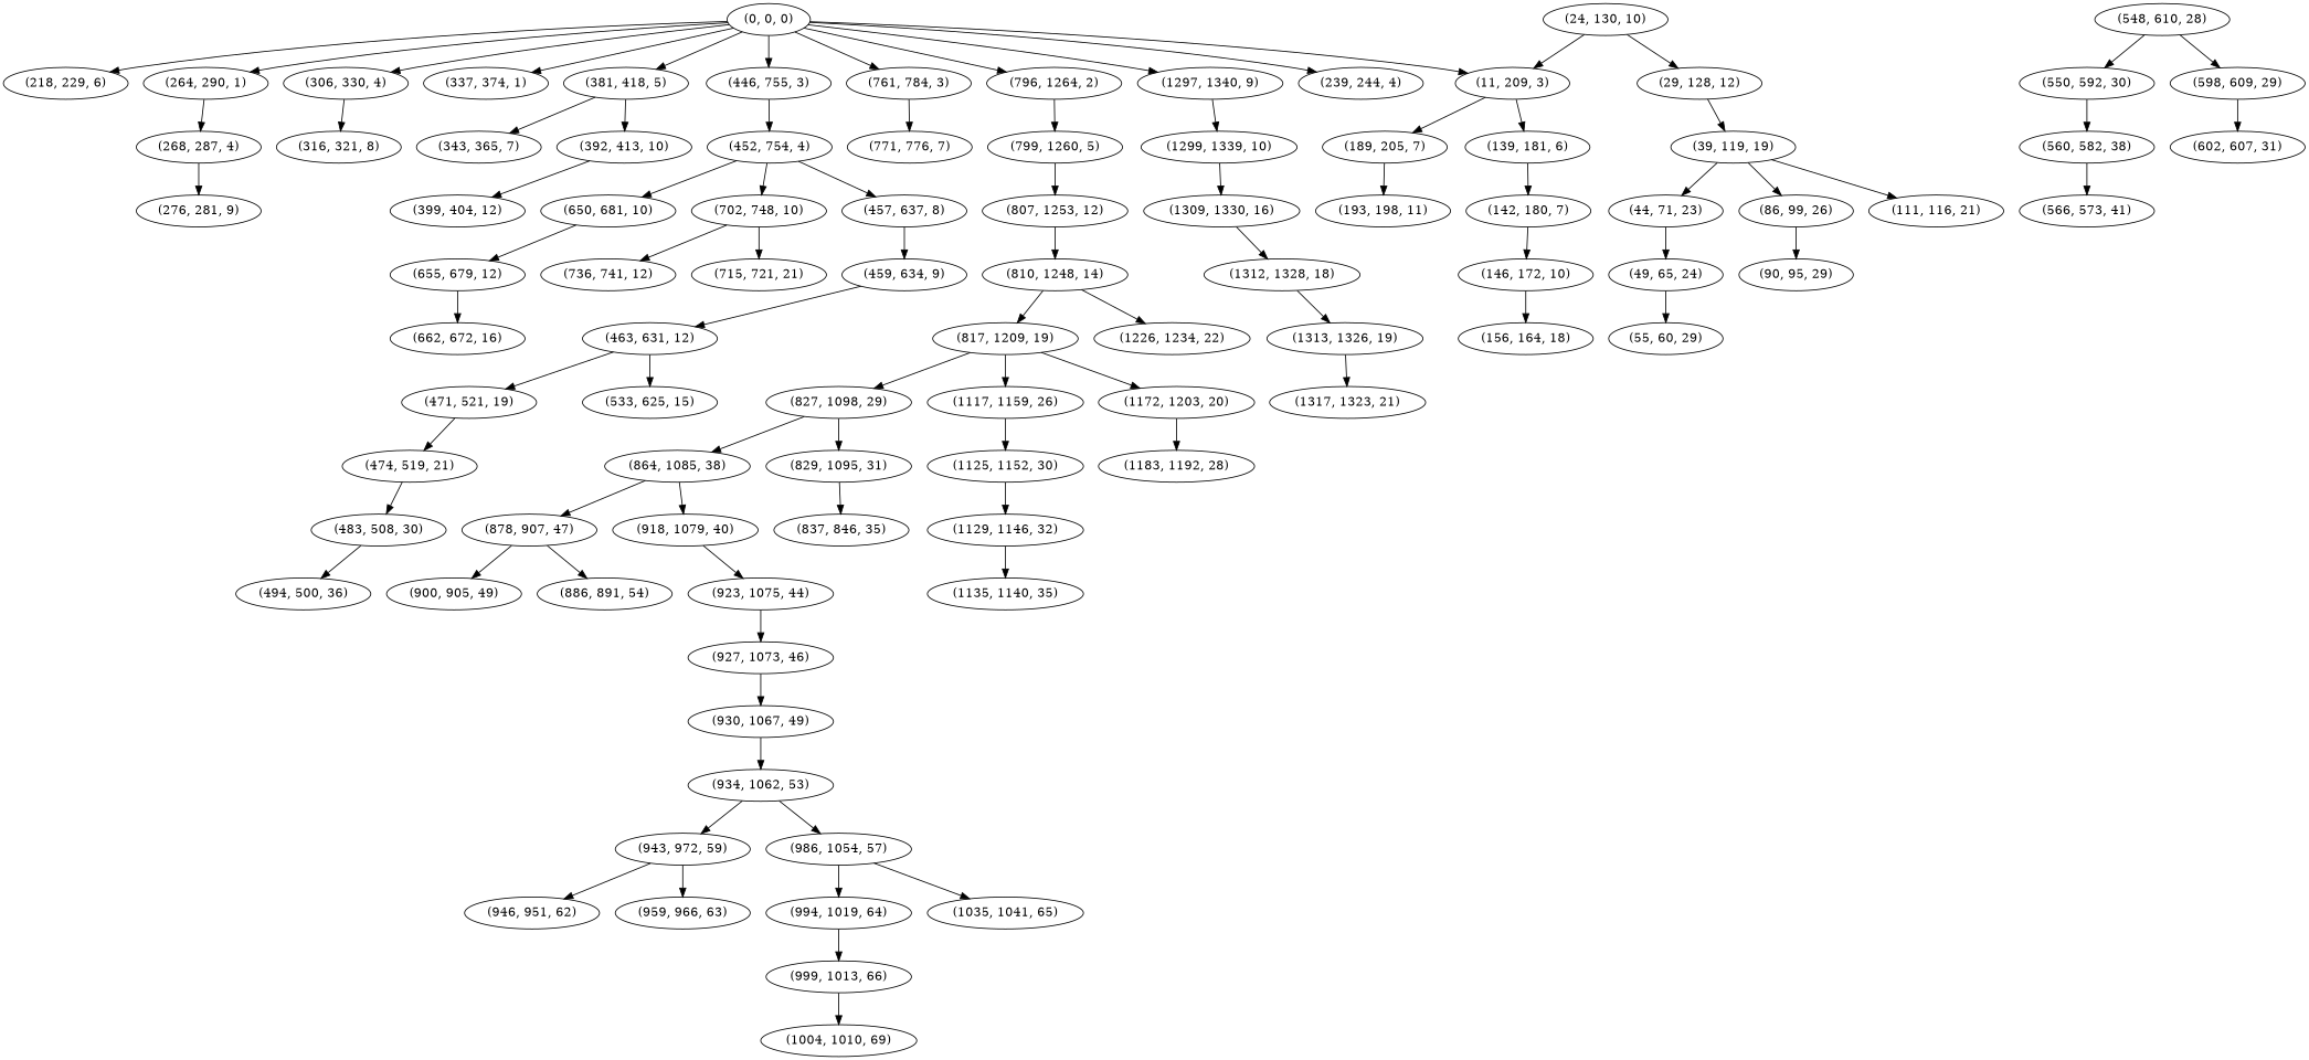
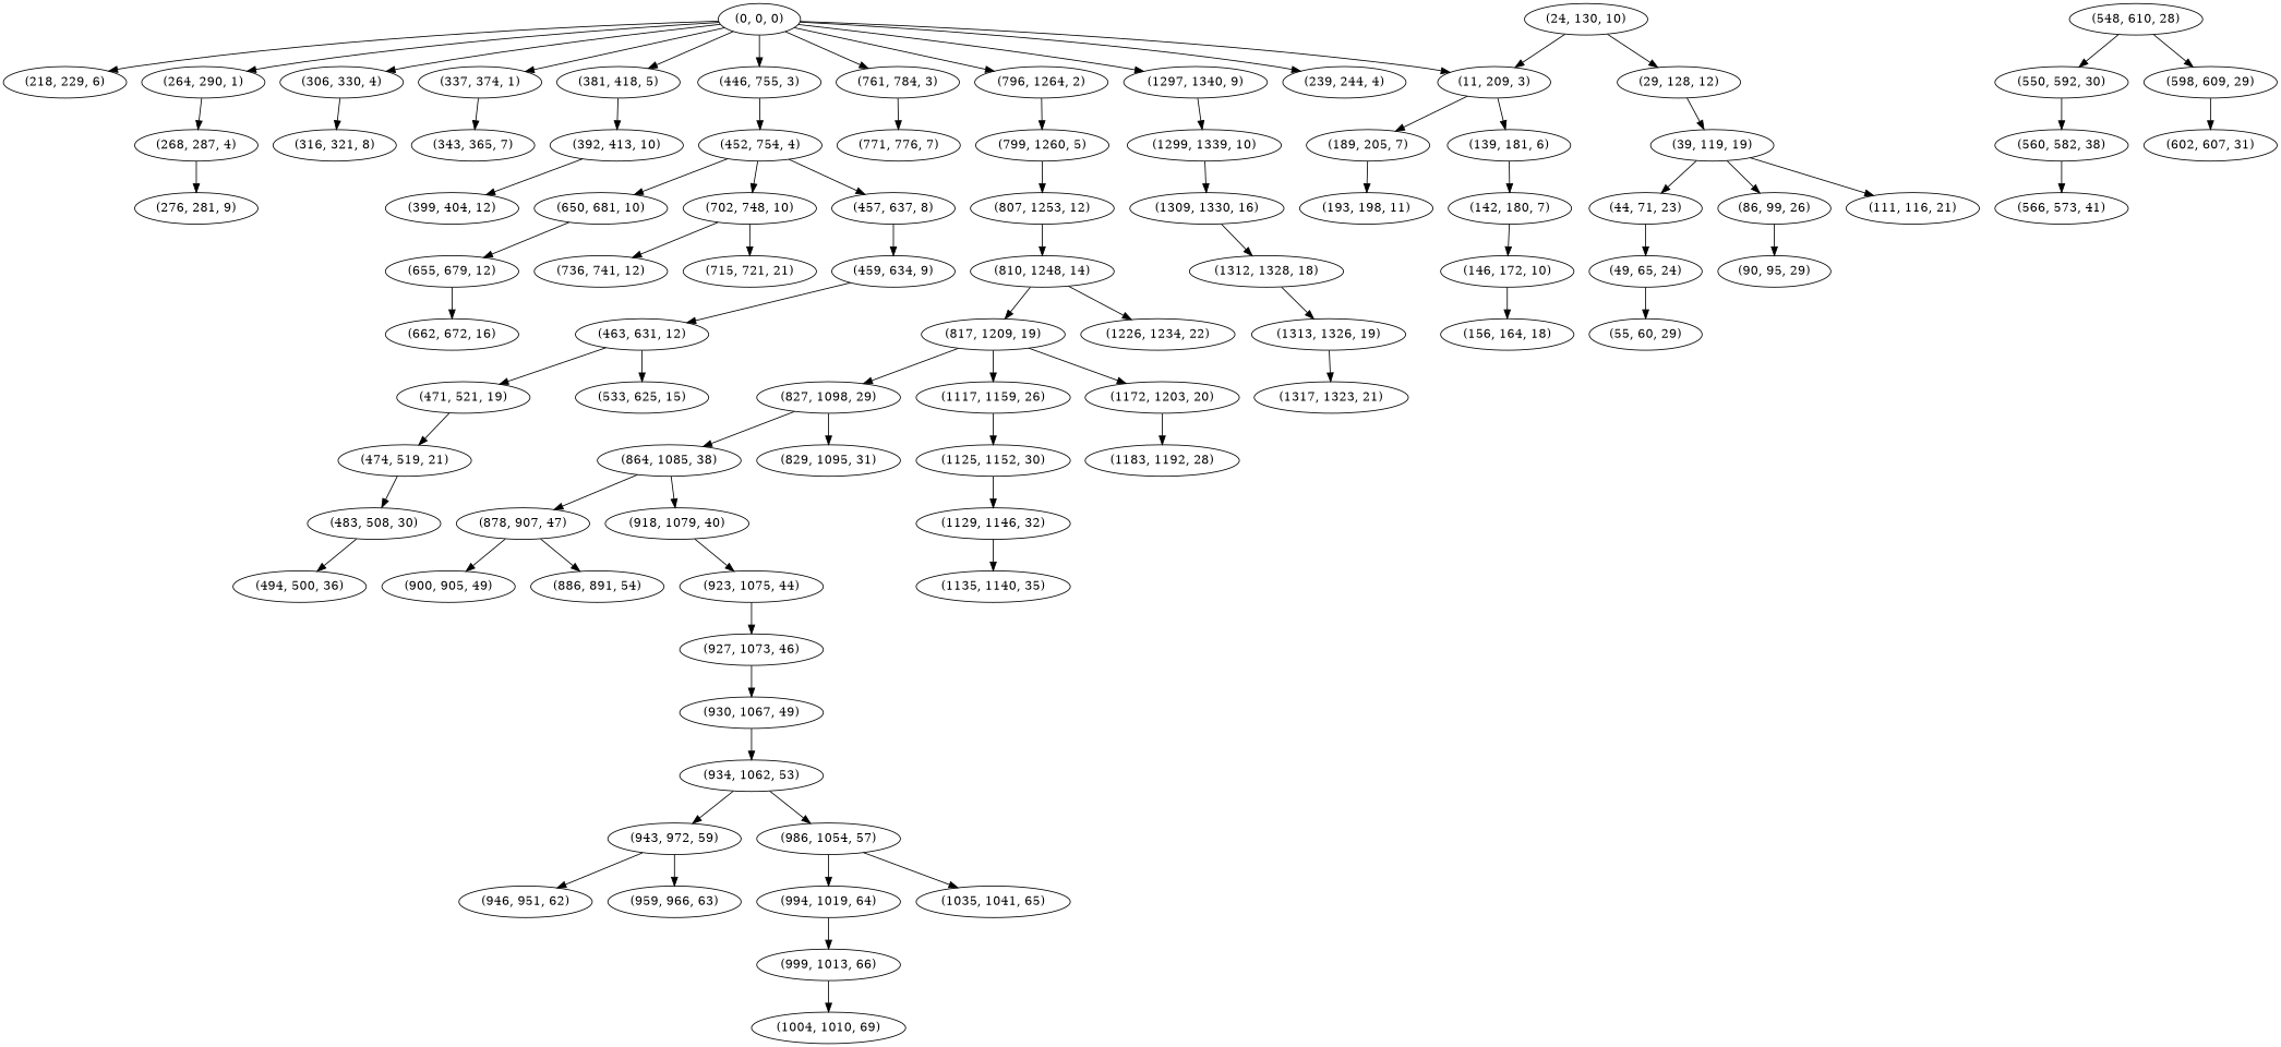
  digraph {
    "(0, 0, 0)"
    "(11, 209, 3)"
    "(218, 229, 6)"
    "(239, 244, 4)"
    "(264, 290, 1)"
    "(306, 330, 4)"
    "(337, 374, 1)"
    "(381, 418, 5)"
    "(446, 755, 3)"
    "(761, 784, 3)"
    "(796, 1264, 2)"
    "(1297, 1340, 9)"
    "(139, 181, 6)"
    "(189, 205, 7)"
    "(268, 287, 4)"
    "(316, 321, 8)"
    "(343, 365, 7)"
    "(392, 413, 10)"
    "(452, 754, 4)"
    "(771, 776, 7)"
    "(799, 1260, 5)"
    "(1299, 1339, 10)"
    "(24, 130, 10)"
    "(29, 128, 12)"
    "(142, 180, 7)"
    "(193, 198, 11)"
    "(39, 119, 19)"
    "(44, 71, 23)"
    "(86, 99, 26)"
    "(111, 116, 21)"
    "(49, 65, 24)"
    "(90, 95, 29)"
    "(55, 60, 29)"
    "(146, 172, 10)"
    "(156, 164, 18)"
    "(276, 281, 9)"
    "(399, 404, 12)"
    "(457, 637, 8)"
    "(650, 681, 10)"
    "(702, 748, 10)"
    "(459, 634, 9)"
    "(655, 679, 12)"
    "(715, 721, 21)"
    "(736, 741, 12)"
    "(463, 631, 12)"
    "(471, 521, 19)"
    "(533, 625, 15)"
    "(474, 519, 21)"
    "(483, 508, 30)"
    "(494, 500, 36)"
    "(548, 610, 28)"
    "(550, 592, 30)"
    "(598, 609, 29)"
    "(560, 582, 38)"
    "(602, 607, 31)"
    "(566, 573, 41)"
    "(662, 672, 16)"
    "(807, 1253, 12)"
    "(810, 1248, 14)"
    "(817, 1209, 19)"
    "(1226, 1234, 22)"
    "(827, 1098, 29)"
    "(1117, 1159, 26)"
    "(1172, 1203, 20)"
    "(829, 1095, 31)"
    "(864, 1085, 38)"
    "(1125, 1152, 30)"
    "(1183, 1192, 28)"
-   "(837, 846, 35)"
    "(878, 907, 47)"
    "(918, 1079, 40)"
    "(886, 891, 54)"
    "(900, 905, 49)"
    "(923, 1075, 44)"
    "(927, 1073, 46)"
    "(930, 1067, 49)"
    "(934, 1062, 53)"
    "(943, 972, 59)"
    "(986, 1054, 57)"
    "(946, 951, 62)"
    "(959, 966, 63)"
    "(994, 1019, 64)"
    "(1035, 1041, 65)"
    "(999, 1013, 66)"
    "(1004, 1010, 69)"
    "(1129, 1146, 32)"
    "(1135, 1140, 35)"
    "(1309, 1330, 16)"
    "(1312, 1328, 18)"
    "(1313, 1326, 19)"
    "(1317, 1323, 21)"
    "(0, 0, 0)" -> "(11, 209, 3)"
    "(0, 0, 0)" -> "(218, 229, 6)"
    "(0, 0, 0)" -> "(239, 244, 4)"
    "(0, 0, 0)" -> "(264, 290, 1)"
    "(0, 0, 0)" -> "(306, 330, 4)"
    "(0, 0, 0)" -> "(337, 374, 1)"
    "(0, 0, 0)" -> "(381, 418, 5)"
    "(0, 0, 0)" -> "(446, 755, 3)"
    "(0, 0, 0)" -> "(761, 784, 3)"
    "(0, 0, 0)" -> "(796, 1264, 2)"
    "(0, 0, 0)" -> "(1297, 1340, 9)"
    "(11, 209, 3)" -> "(139, 181, 6)"
    "(11, 209, 3)" -> "(189, 205, 7)"
    "(264, 290, 1)" -> "(268, 287, 4)"
    "(306, 330, 4)" -> "(316, 321, 8)"
-   "(381, 418, 5)" -> "(343, 365, 7)"
+   "(337, 374, 1)" -> "(343, 365, 7)"
    "(381, 418, 5)" -> "(392, 413, 10)"
    "(446, 755, 3)" -> "(452, 754, 4)"
    "(761, 784, 3)" -> "(771, 776, 7)"
    "(796, 1264, 2)" -> "(799, 1260, 5)"
    "(1297, 1340, 9)" -> "(1299, 1339, 10)"
    "(139, 181, 6)" -> "(142, 180, 7)"
    "(189, 205, 7)" -> "(193, 198, 11)"
    "(268, 287, 4)" -> "(276, 281, 9)"
    "(392, 413, 10)" -> "(399, 404, 12)"
    "(452, 754, 4)" -> "(457, 637, 8)"
    "(452, 754, 4)" -> "(650, 681, 10)"
    "(452, 754, 4)" -> "(702, 748, 10)"
    "(799, 1260, 5)" -> "(807, 1253, 12)"
    "(1299, 1339, 10)" -> "(1309, 1330, 16)"
    "(24, 130, 10)" -> "(11, 209, 3)"
    "(24, 130, 10)" -> "(29, 128, 12)"
    "(29, 128, 12)" -> "(39, 119, 19)"
    "(142, 180, 7)" -> "(146, 172, 10)"
    "(39, 119, 19)" -> "(44, 71, 23)"
    "(39, 119, 19)" -> "(86, 99, 26)"
    "(39, 119, 19)" -> "(111, 116, 21)"
    "(44, 71, 23)" -> "(49, 65, 24)"
    "(86, 99, 26)" -> "(90, 95, 29)"
    "(49, 65, 24)" -> "(55, 60, 29)"
    "(146, 172, 10)" -> "(156, 164, 18)"
    "(457, 637, 8)" -> "(459, 634, 9)"
    "(650, 681, 10)" -> "(655, 679, 12)"
    "(702, 748, 10)" -> "(715, 721, 21)"
    "(702, 748, 10)" -> "(736, 741, 12)"
    "(459, 634, 9)" -> "(463, 631, 12)"
    "(655, 679, 12)" -> "(662, 672, 16)"
    "(463, 631, 12)" -> "(471, 521, 19)"
    "(463, 631, 12)" -> "(533, 625, 15)"
    "(471, 521, 19)" -> "(474, 519, 21)"
    "(474, 519, 21)" -> "(483, 508, 30)"
    "(483, 508, 30)" -> "(494, 500, 36)"
    "(548, 610, 28)" -> "(550, 592, 30)"
    "(548, 610, 28)" -> "(598, 609, 29)"
    "(550, 592, 30)" -> "(560, 582, 38)"
    "(598, 609, 29)" -> "(602, 607, 31)"
    "(560, 582, 38)" -> "(566, 573, 41)"
    "(807, 1253, 12)" -> "(810, 1248, 14)"
    "(810, 1248, 14)" -> "(817, 1209, 19)"
    "(810, 1248, 14)" -> "(1226, 1234, 22)"
    "(817, 1209, 19)" -> "(827, 1098, 29)"
    "(817, 1209, 19)" -> "(1117, 1159, 26)"
    "(817, 1209, 19)" -> "(1172, 1203, 20)"
    "(827, 1098, 29)" -> "(829, 1095, 31)"
    "(827, 1098, 29)" -> "(864, 1085, 38)"
    "(1117, 1159, 26)" -> "(1125, 1152, 30)"
    "(1172, 1203, 20)" -> "(1183, 1192, 28)"
-   "(829, 1095, 31)" -> "(837, 846, 35)"
    "(864, 1085, 38)" -> "(878, 907, 47)"
    "(864, 1085, 38)" -> "(918, 1079, 40)"
    "(1125, 1152, 30)" -> "(1129, 1146, 32)"
    "(878, 907, 47)" -> "(886, 891, 54)"
    "(878, 907, 47)" -> "(900, 905, 49)"
    "(918, 1079, 40)" -> "(923, 1075, 44)"
    "(923, 1075, 44)" -> "(927, 1073, 46)"
    "(927, 1073, 46)" -> "(930, 1067, 49)"
    "(930, 1067, 49)" -> "(934, 1062, 53)"
    "(934, 1062, 53)" -> "(943, 972, 59)"
    "(934, 1062, 53)" -> "(986, 1054, 57)"
    "(943, 972, 59)" -> "(946, 951, 62)"
    "(943, 972, 59)" -> "(959, 966, 63)"
    "(986, 1054, 57)" -> "(994, 1019, 64)"
    "(986, 1054, 57)" -> "(1035, 1041, 65)"
    "(994, 1019, 64)" -> "(999, 1013, 66)"
    "(999, 1013, 66)" -> "(1004, 1010, 69)"
    "(1129, 1146, 32)" -> "(1135, 1140, 35)"
    "(1309, 1330, 16)" -> "(1312, 1328, 18)"
    "(1312, 1328, 18)" -> "(1313, 1326, 19)"
    "(1313, 1326, 19)" -> "(1317, 1323, 21)"
  }
